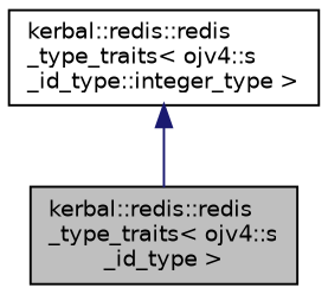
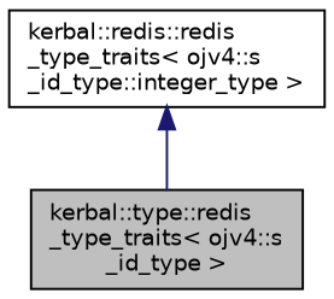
  digraph {
    node [color=black fontname=Helvetica fontsize=10 shape=record style=filled]
-   n1 [fillcolor=grey75 fontcolor=black height=0.2 label="kerbal::redis::redis\l_type_traits\< ojv4::s\l_id_type \>" width=0.4]
+   n1 [fillcolor=grey75 fontcolor=black height=0.2 label="kerbal::type::redis\l_type_traits\< ojv4::s\l_id_type \>" width=0.4]
    n2 [fillcolor=white height=0.2 label="kerbal::redis::redis\l_type_traits\< ojv4::s\l_id_type::integer_type \>" width=0.4]
    n2 -> n1 [color=midnightblue dir=back fontname=Helvetica fontsize=10 labelfontname=Helvetica labelfontsize=10 style=solid]
  }
